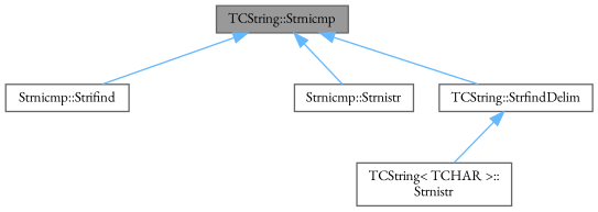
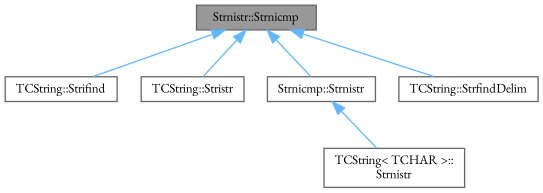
  digraph {
    fontname="EB Garamond"
    rankdir=TB
    node [color=grey40 fillcolor=white fontname="EB Garamond" fontsize=10 shape=box style=filled]
    edge [color=steelblue1 dir=back fontname="EB Garamond" fontsize=10 labelfontname=Helvetica labelfontsize=10 style=solid]
-   n1 [color=gray40 fillcolor=grey60 fontcolor=black height=0.2 label="TCString::Strnicmp" width=0.4]
-   n2 [height=0.2 label="Strnicmp::Strifind" width=0.4]
+   n1 [color=gray40 fillcolor=grey60 fontcolor=black height=0.2 label="Strnistr::Strnicmp" width=0.4]
+   n2 [height=0.2 label="TCString::Strifind" width=0.4]
+   n3 [height=0.2 label="TCString::Stristr" width=0.4]
    n4 [height=0.2 label="Strnicmp::Strnistr" width=0.4]
    n5 [height=0.2 label="TCString::StrfindDelim" width=0.4]
    n6 [height=0.2 label="TCString\< TCHAR \>::\lStrnistr" width=0.4]
    n1 -> n2
+   n1 -> n3
    n1 -> n4
    n1 -> n5
-   n5 -> n6
+   n4 -> n6
  }
